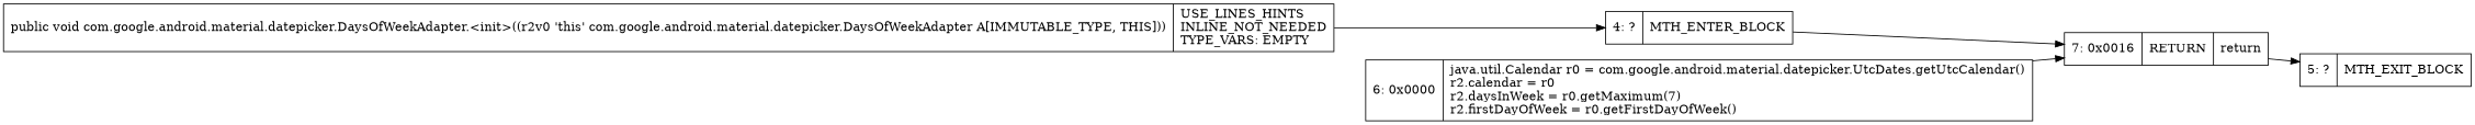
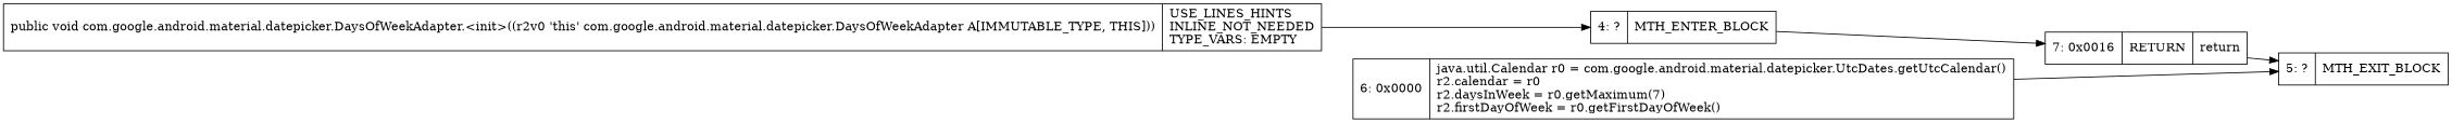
  digraph {
    rankdir=LR
    node [shape=record]
    n1 [label="{4\:\ ?|MTH_ENTER_BLOCK\l}"]
    n2 [label="{7\:\ 0x0016|RETURN\l|return\l}"]
    n3 [label="{6\:\ 0x0000|java.util.Calendar r0 = com.google.android.material.datepicker.UtcDates.getUtcCalendar()\lr2.calendar = r0\lr2.daysInWeek = r0.getMaximum(7)\lr2.firstDayOfWeek = r0.getFirstDayOfWeek()\l}"]
    n4 [label="{5\:\ ?|MTH_EXIT_BLOCK\l}"]
    n5 [label="{public void com.google.android.material.datepicker.DaysOfWeekAdapter.\<init\>((r2v0 'this' com.google.android.material.datepicker.DaysOfWeekAdapter A[IMMUTABLE_TYPE, THIS]))  | USE_LINES_HINTS\lINLINE_NOT_NEEDED\lTYPE_VARS: EMPTY\l}"]
    n1 -> n2
    n2 -> n4
-   n3 -> n2
+   n3 -> n4
    n5 -> n1
  }
